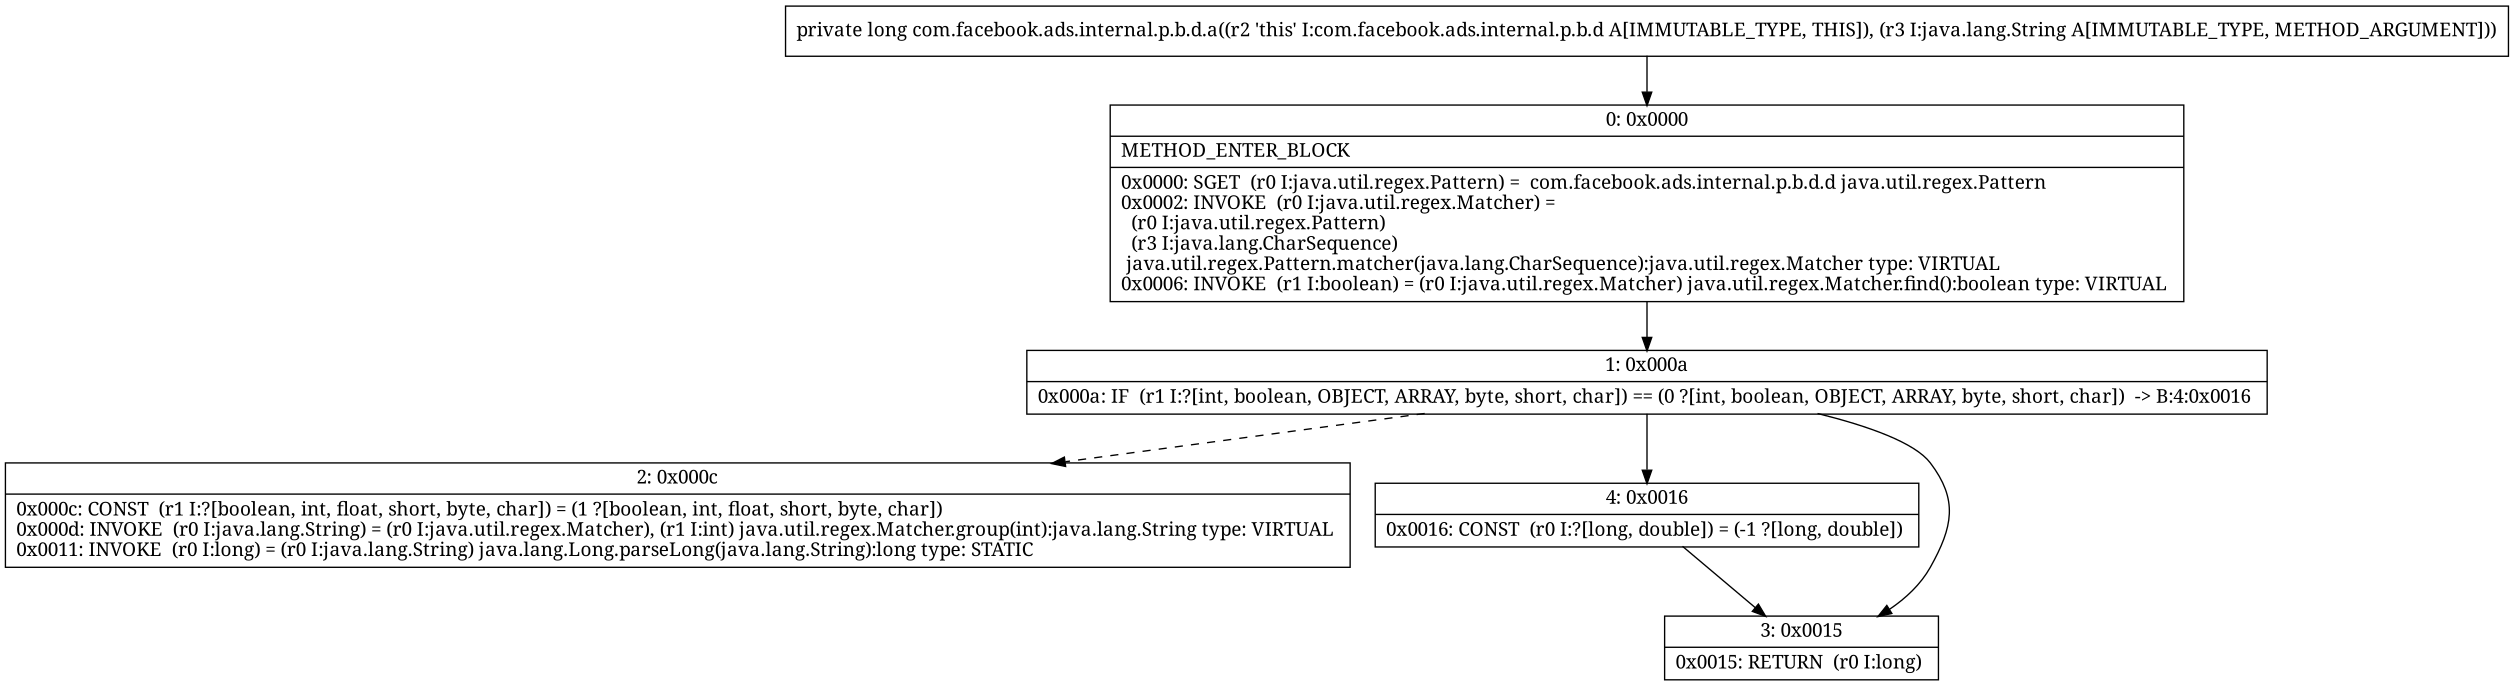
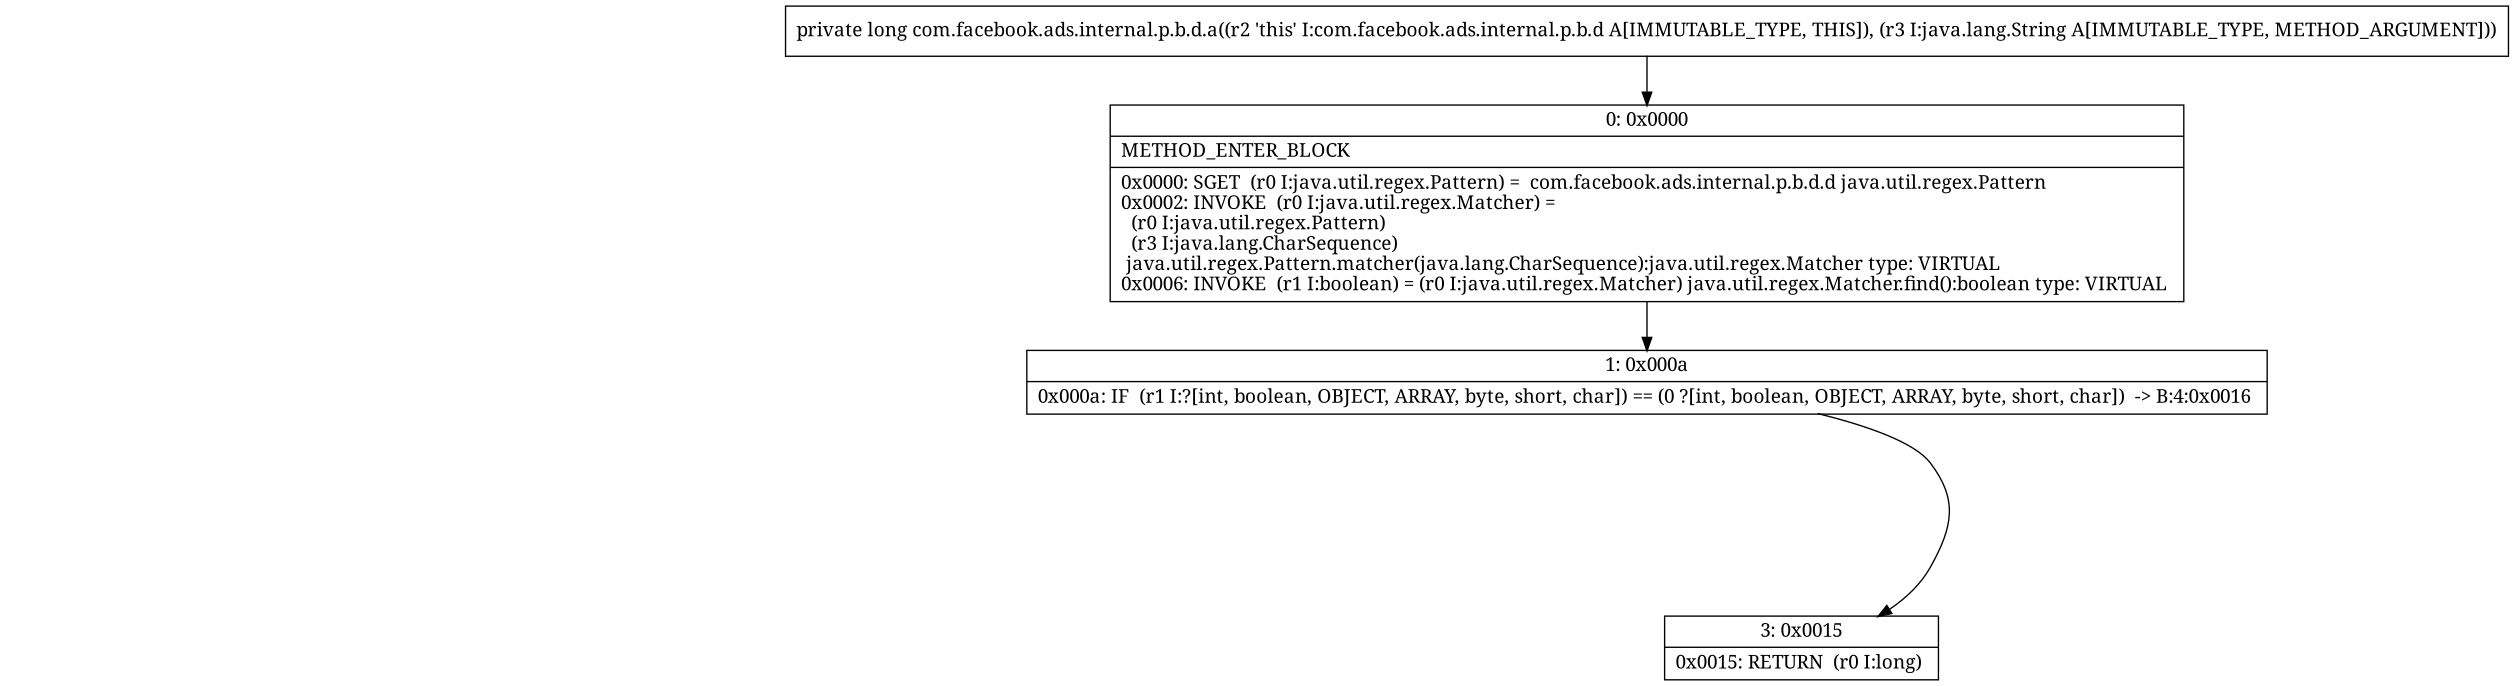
  digraph {
    fontname="Noto Serif"
    node [fontname="Noto Serif" shape=record]
    edge [fontname="Noto Serif"]
    n1 [label="{0\:\ 0x0000|METHOD_ENTER_BLOCK\l|0x0000: SGET  (r0 I:java.util.regex.Pattern) =  com.facebook.ads.internal.p.b.d.d java.util.regex.Pattern \l0x0002: INVOKE  (r0 I:java.util.regex.Matcher) = \l  (r0 I:java.util.regex.Pattern)\l  (r3 I:java.lang.CharSequence)\l java.util.regex.Pattern.matcher(java.lang.CharSequence):java.util.regex.Matcher type: VIRTUAL \l0x0006: INVOKE  (r1 I:boolean) = (r0 I:java.util.regex.Matcher) java.util.regex.Matcher.find():boolean type: VIRTUAL \l}"]
    n2 [label="{1\:\ 0x000a|0x000a: IF  (r1 I:?[int, boolean, OBJECT, ARRAY, byte, short, char]) == (0 ?[int, boolean, OBJECT, ARRAY, byte, short, char])  \-\> B:4:0x0016 \l}"]
-   n3 [label="{2\:\ 0x000c|0x000c: CONST  (r1 I:?[boolean, int, float, short, byte, char]) = (1 ?[boolean, int, float, short, byte, char]) \l0x000d: INVOKE  (r0 I:java.lang.String) = (r0 I:java.util.regex.Matcher), (r1 I:int) java.util.regex.Matcher.group(int):java.lang.String type: VIRTUAL \l0x0011: INVOKE  (r0 I:long) = (r0 I:java.lang.String) java.lang.Long.parseLong(java.lang.String):long type: STATIC \l}"]
-   n4 [label="{4\:\ 0x0016|0x0016: CONST  (r0 I:?[long, double]) = (\-1 ?[long, double]) \l}"]
    n5 [label="{3\:\ 0x0015|0x0015: RETURN  (r0 I:long) \l}"]
    n6 [label="{private long com.facebook.ads.internal.p.b.d.a((r2 'this' I:com.facebook.ads.internal.p.b.d A[IMMUTABLE_TYPE, THIS]), (r3 I:java.lang.String A[IMMUTABLE_TYPE, METHOD_ARGUMENT])) }"]
    n1 -> n2
-   n2 -> n3 [style=dashed]
-   n2 -> n4
    n2 -> n5
-   n4 -> n5
    n6 -> n1
  }
